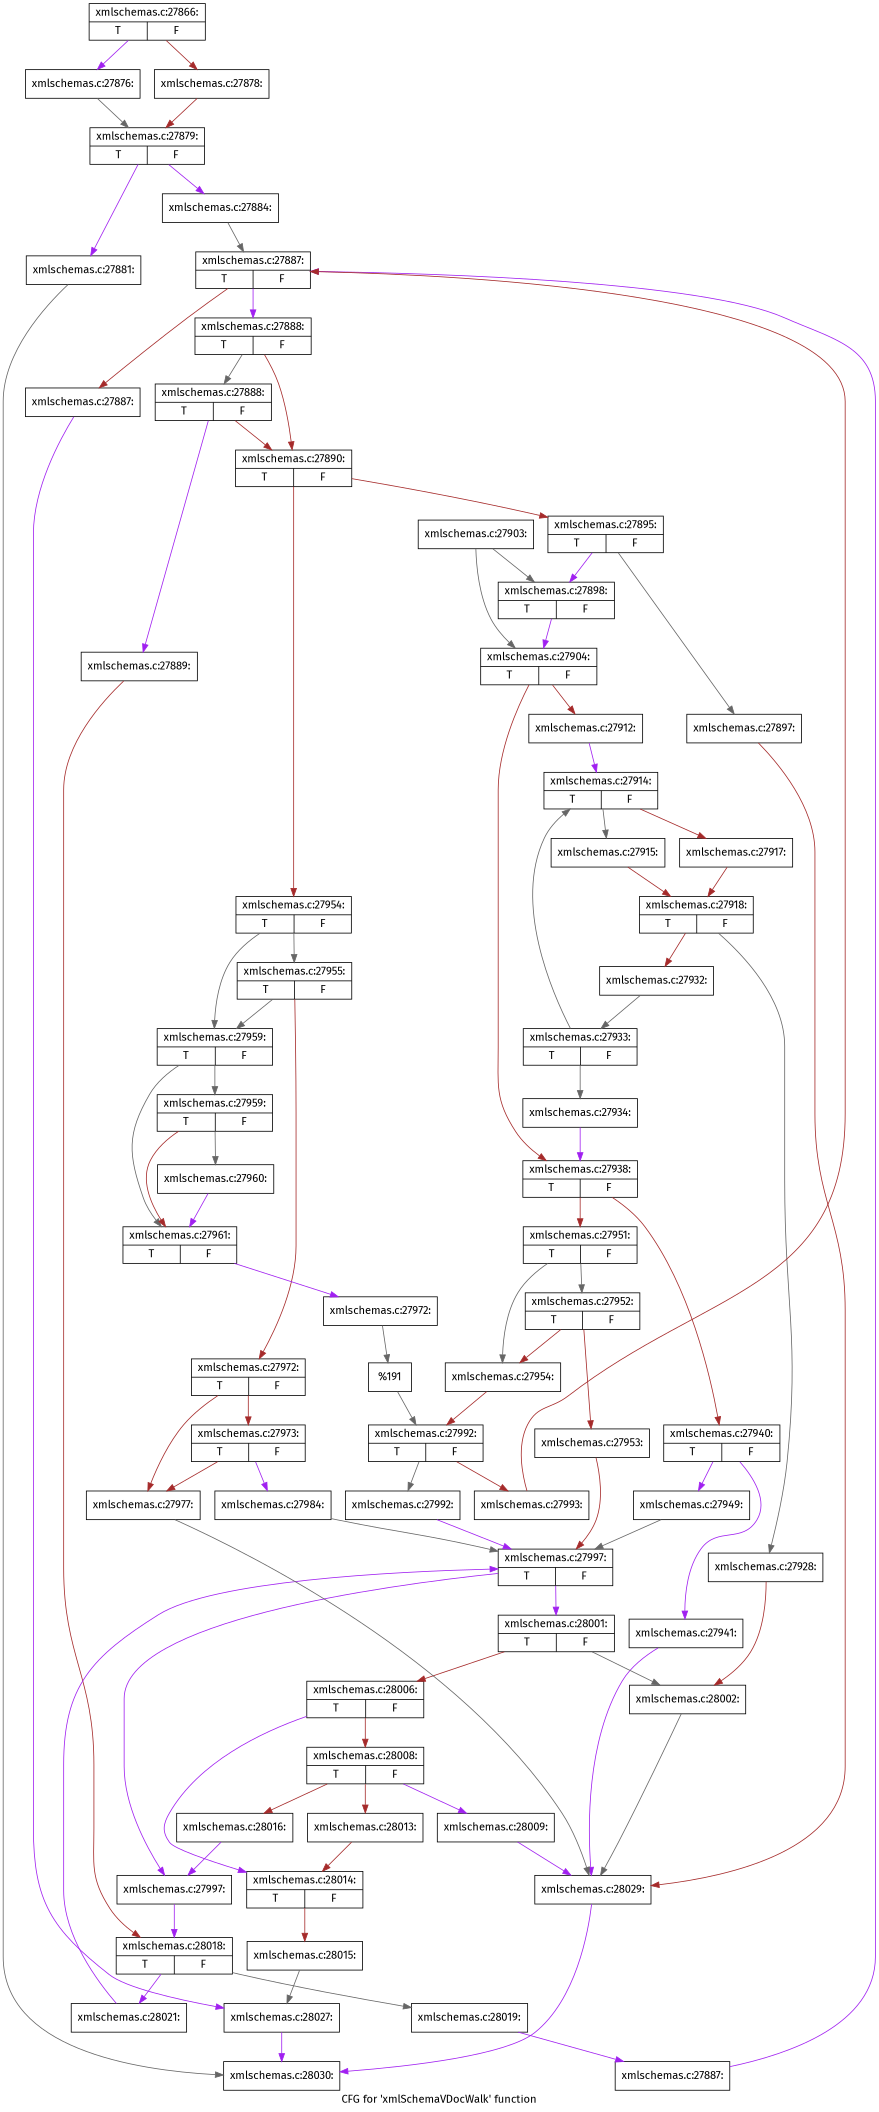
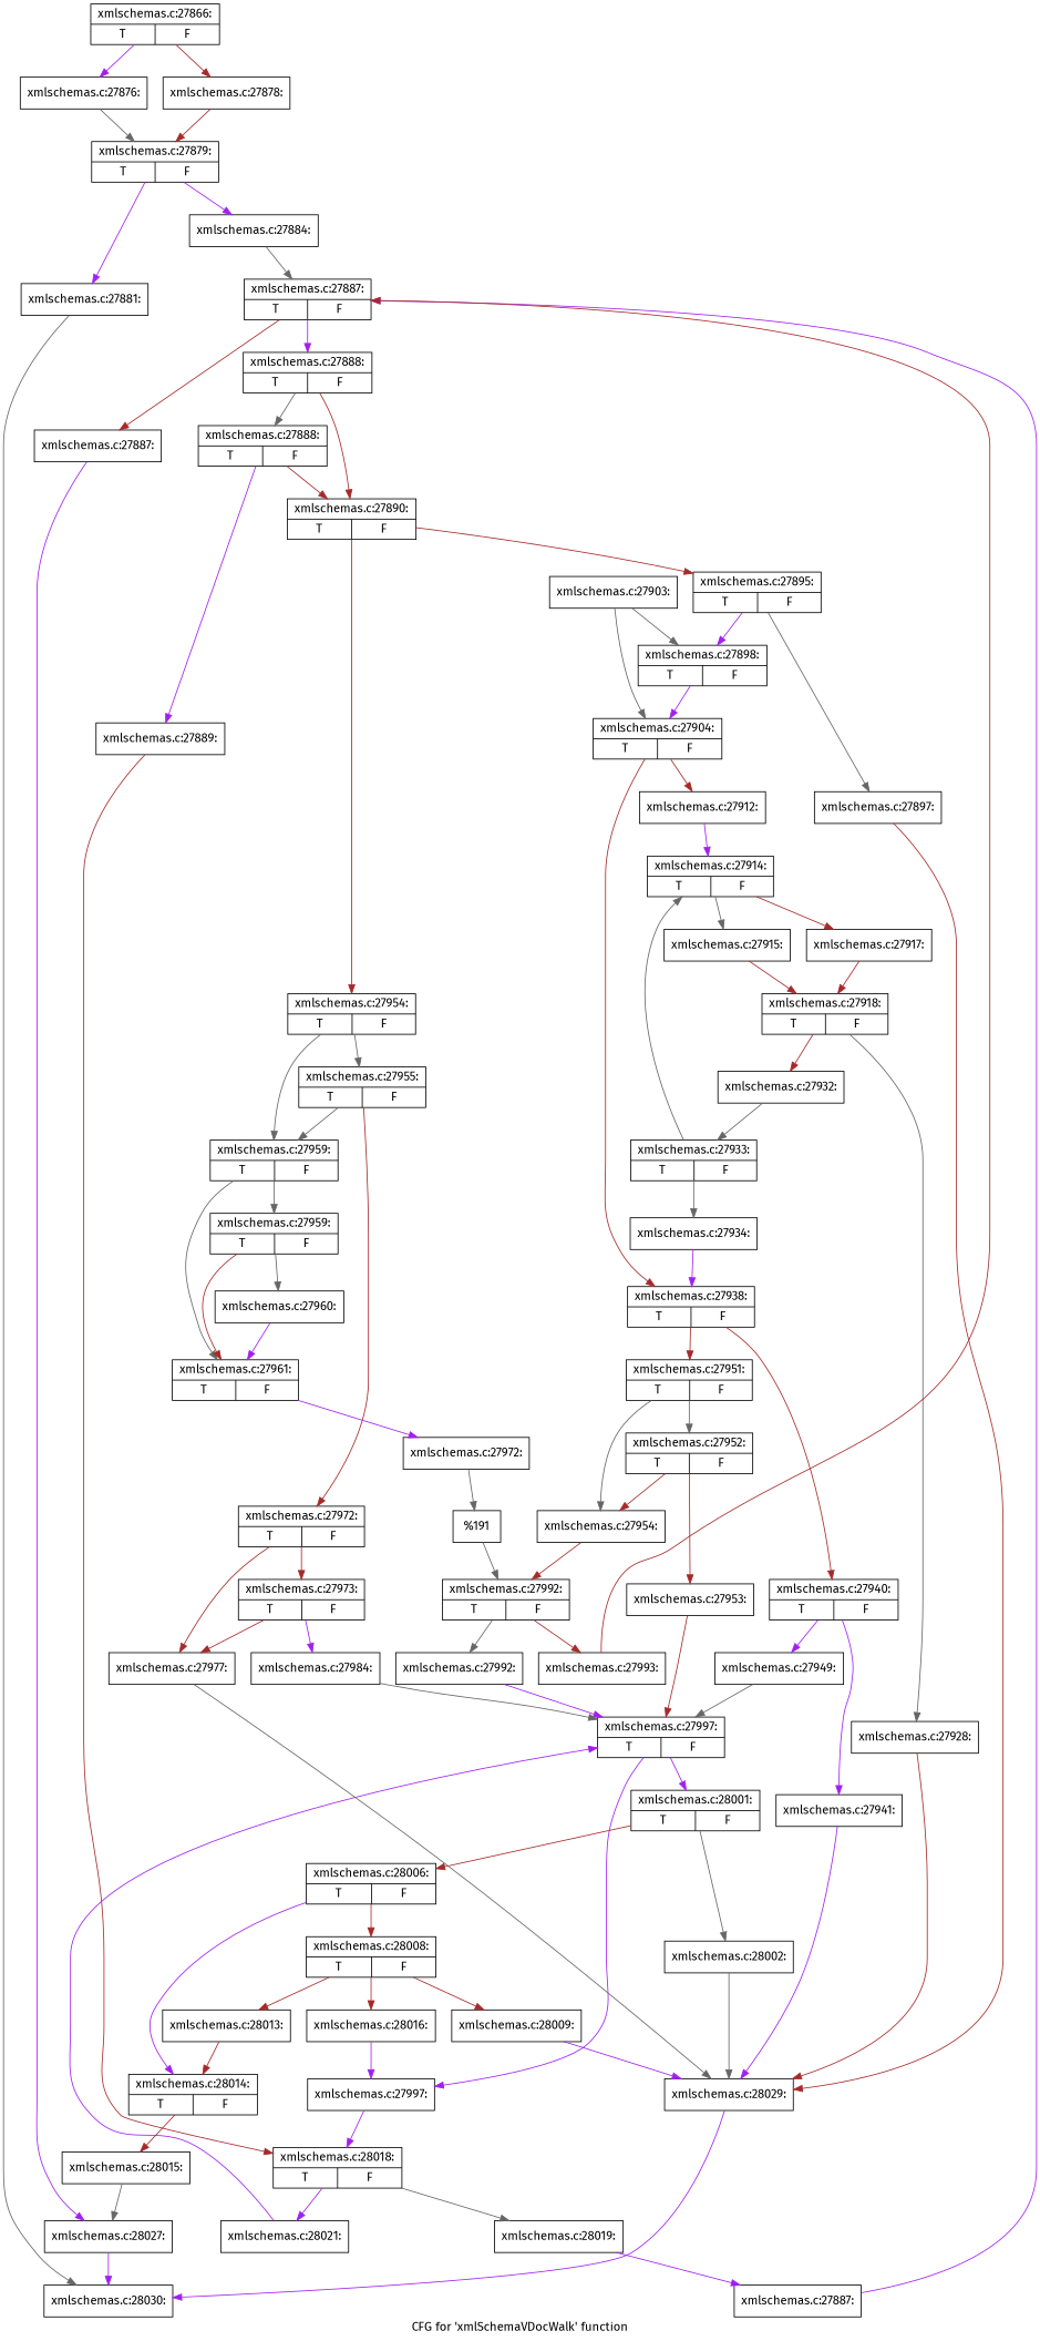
  digraph {
    fontname="Fira Sans"
    label="CFG for 'xmlSchemaVDocWalk' function"
    node [fontname="Fira Sans" shape=record]
    edge [color=brown fontname="Fira Sans"]
    n1 [label="{xmlschemas.c:27866:|{<s0>T|<s1>F}}"]
    n2 [label="{xmlschemas.c:27876:}"]
    n3 [label="{xmlschemas.c:27878:}"]
    n4 [label="{xmlschemas.c:27879:|{<s0>T|<s1>F}}"]
    n5 [label="{xmlschemas.c:27881:}"]
    n6 [label="{xmlschemas.c:27884:}"]
    n7 [label="{xmlschemas.c:28030:}"]
    n8 [label="{xmlschemas.c:27887:|{<s0>T|<s1>F}}"]
    n9 [label="{xmlschemas.c:27888:|{<s0>T|<s1>F}}"]
    n10 [label="{xmlschemas.c:27887:}"]
    n11 [label="{xmlschemas.c:27888:|{<s0>T|<s1>F}}"]
    n12 [label="{xmlschemas.c:27890:|{<s0>T|<s1>F}}"]
    n13 [label="{xmlschemas.c:28027:}"]
    n14 [label="{xmlschemas.c:27889:}"]
    n15 [label="{xmlschemas.c:27895:|{<s0>T|<s1>F}}"]
    n16 [label="{xmlschemas.c:27954:|{<s0>T|<s1>F}}"]
    n17 [label="{xmlschemas.c:28018:|{<s0>T|<s1>F}}"]
    n18 [label="{xmlschemas.c:27897:}"]
    n19 [label="{xmlschemas.c:27898:|{<s0>T|<s1>F}}"]
    n20 [label="{xmlschemas.c:27959:|{<s0>T|<s1>F}}"]
    n21 [label="{xmlschemas.c:27955:|{<s0>T|<s1>F}}"]
    n22 [label="{xmlschemas.c:28019:}"]
    n23 [label="{xmlschemas.c:28021:}"]
    n24 [label="{xmlschemas.c:27887:}"]
    n25 [label="{xmlschemas.c:27997:|{<s0>T|<s1>F}}"]
    n26 [label="{xmlschemas.c:28029:}"]
    n27 [label="{xmlschemas.c:27904:|{<s0>T|<s1>F}}"]
    n28 [label="{xmlschemas.c:27959:|{<s0>T|<s1>F}}"]
    n29 [label="{xmlschemas.c:27961:|{<s0>T|<s1>F}}"]
    n30 [label="{xmlschemas.c:27972:|{<s0>T|<s1>F}}"]
    n31 [label="{xmlschemas.c:27903:}"]
    n32 [label="{xmlschemas.c:27912:}"]
    n33 [label="{xmlschemas.c:27938:|{<s0>T|<s1>F}}"]
    n34 [label="{xmlschemas.c:27914:|{<s0>T|<s1>F}}"]
    n35 [label="{xmlschemas.c:27940:|{<s0>T|<s1>F}}"]
    n36 [label="{xmlschemas.c:27951:|{<s0>T|<s1>F}}"]
    n37 [label="{xmlschemas.c:27915:}"]
    n38 [label="{xmlschemas.c:27917:}"]
    n39 [label="{xmlschemas.c:27941:}"]
    n40 [label="{xmlschemas.c:27949:}"]
    n41 [label="{xmlschemas.c:27952:|{<s0>T|<s1>F}}"]
    n42 [label="{xmlschemas.c:27954:}"]
    n43 [label="{xmlschemas.c:27918:|{<s0>T|<s1>F}}"]
    n44 [label="{xmlschemas.c:27928:}"]
    n45 [label="{xmlschemas.c:27932:}"]
    n46 [label="{xmlschemas.c:27933:|{<s0>T|<s1>F}}"]
    n47 [label="{xmlschemas.c:27934:}"]
    n48 [label="{xmlschemas.c:27953:}"]
    n49 [label="{xmlschemas.c:27992:|{<s0>T|<s1>F}}"]
    n50 [label="{xmlschemas.c:28001:|{<s0>T|<s1>F}}"]
    n51 [label="{xmlschemas.c:27997:}"]
    n52 [label="{xmlschemas.c:28002:}"]
    n53 [label="{xmlschemas.c:28006:|{<s0>T|<s1>F}}"]
    n54 [label="{xmlschemas.c:27993:}"]
    n55 [label="{xmlschemas.c:27992:}"]
    n56 [label="{xmlschemas.c:27960:}"]
    n57 [label="{xmlschemas.c:27972:}"]
    n58 [label="{xmlschemas.c:27977:}"]
    n59 [label="{xmlschemas.c:27973:|{<s0>T|<s1>F}}"]
    n60 [label="{xmlschemas.c:27984:}"]
    n61 [label="{%191}"]
    n62 [label="{xmlschemas.c:28008:|{<s0>T|<s1>F}}"]
    n63 [label="{xmlschemas.c:28014:|{<s0>T|<s1>F}}"]
    n64 [label="{xmlschemas.c:28009:}"]
    n65 [label="{xmlschemas.c:28013:}"]
    n66 [label="{xmlschemas.c:28016:}"]
    n67 [label="{xmlschemas.c:28015:}"]
    n1 -> n2 [color=purple]
    n1 -> n3
    n2 -> n4 [color=gray40]
    n3 -> n4
    n4 -> n5 [color=purple]
    n4 -> n6 [color=purple]
    n5 -> n7 [color=gray40]
    n6 -> n8 [color=gray40]
    n8 -> n9 [color=purple]
    n8 -> n10
    n9 -> n11 [color=gray40]
    n9 -> n12
    n10 -> n13 [color=purple]
    n11 -> n12
    n11 -> n14 [color=purple]
    n12 -> n15
    n12 -> n16
    n13 -> n7 [color=purple]
    n14 -> n17
    n15 -> n18 [color=gray40]
    n15 -> n19 [color=purple]
    n16 -> n20 [color=gray40]
    n16 -> n21 [color=gray40]
    n17 -> n22 [color=gray40]
    n17 -> n23 [color=purple]
    n18 -> n26
    n19 -> n27 [color=purple]
    n20 -> n28 [color=gray40]
    n20 -> n29 [color=gray40]
    n21 -> n20 [color=gray40]
    n21 -> n30
    n22 -> n24 [color=purple]
    n23 -> n25 [color=purple]
    n24 -> n8 [color=purple]
    n25 -> n50 [color=purple]
    n25 -> n51 [color=purple]
    n26 -> n7 [color=purple]
    n27 -> n32
    n27 -> n33
    n28 -> n29
    n28 -> n56 [color=gray40]
    n29 -> n57 [color=purple]
    n30 -> n58
    n30 -> n59
    n31 -> n19 [color=gray40]
    n31 -> n27 [color=gray40]
    n32 -> n34 [color=purple]
    n33 -> n35
    n33 -> n36
    n34 -> n37 [color=gray40]
    n34 -> n38
    n35 -> n39 [color=purple]
    n35 -> n40 [color=purple]
    n36 -> n41 [color=gray40]
    n36 -> n42 [color=gray40]
    n37 -> n43
    n38 -> n43
    n39 -> n26 [color=purple]
    n40 -> n25 [color=gray40]
    n41 -> n42
    n41 -> n48
    n42 -> n49
    n43 -> n44 [color=gray40]
    n43 -> n45
-   n44 -> n52
+   n44 -> n26
    n45 -> n46 [color=gray40]
    n46 -> n34 [color=gray40]
    n46 -> n47 [color=gray40]
    n47 -> n33 [color=purple]
    n48 -> n25
    n49 -> n54
    n49 -> n55 [color=gray40]
    n50 -> n52 [color=gray40]
    n50 -> n53
    n51 -> n17 [color=purple]
    n52 -> n26 [color=gray40]
    n53 -> n62
    n53 -> n63 [color=purple]
    n54 -> n8
    n55 -> n25 [color=purple]
    n56 -> n29 [color=purple]
    n57 -> n61 [color=gray40]
    n58 -> n26 [color=gray40]
    n59 -> n58
    n59 -> n60 [color=purple]
    n60 -> n25 [color=gray40]
    n61 -> n49 [color=gray40]
-   n62 -> n64 [color=purple]
+   n62 -> n64
    n62 -> n65
    n62 -> n66
    n63 -> n67
    n64 -> n26 [color=purple]
    n65 -> n63
    n66 -> n51 [color=purple]
    n67 -> n13 [color=gray40]
  }
